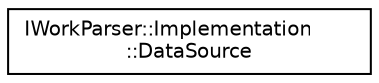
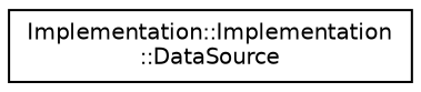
  digraph {
    rankdir=TB
-   n1 [color=black fillcolor=white fontname=Helvetica fontsize=10 height=0.2 label="IWorkParser::Implementation\l::DataSource" shape=record style=filled width=0.4]
+   n1 [color=black fillcolor=white fontname=Helvetica fontsize=10 height=0.2 label="Implementation::Implementation\l::DataSource" shape=record style=filled width=0.4]
  }
